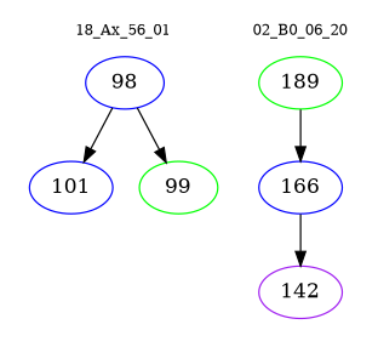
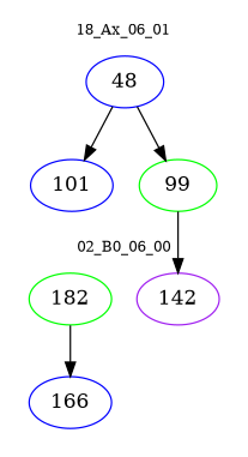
  digraph {
    node [color=blue]
    edge [color=black]
-   n1 [label=98]
+   n1 [label=48]
    n2 [label=101]
    n3 [color=green label=99]
    n4 [label=166]
    n5 [color=purple label=142]
-   n6 [color=green label=189]
+   n6 [color=green label=182]
    subgraph cluster_1 {
      color=white
      fontsize=10
-     label="18_Ax_56_01"
+     label="18_Ax_06_01"
      n1
      n2
      n3
    }
    subgraph cluster_2 {
      color=white
      fontsize=10
-     label="02_B0_06_20"
+     label="02_B0_06_00"
      n4
      n5
      n6
    }
    n1 -> n2
    n1 -> n3
-   n4 -> n5
+   n3 -> n5
    n6 -> n4
  }
